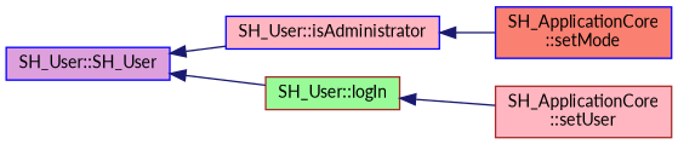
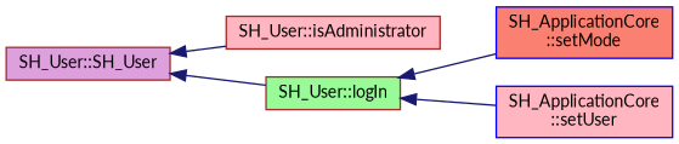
  digraph {
    fontname=Lato
    rankdir=LR
    node [color=brown fillcolor=lightpink fontname=Lato fontsize=11 shape=record style=filled]
    edge [color=midnightblue dir=back fontname=Lato fontsize=11 labelfontname=Verdana labelfontsize=11 style=solid]
-   n1 [color=blue fontcolor=black height=0.2 label="SH_User::isAdministrator" width=0.4]
+   n1 [fontcolor=black height=0.2 label="SH_User::isAdministrator" width=0.4]
    n2 [color=blue fillcolor=salmon height=0.2 label="SH_ApplicationCore\l::setMode" width=0.4]
-   n3 [color=blue fillcolor=plum height=0.2 label="SH_User::SH_User" width=0.4]
+   n3 [fillcolor=plum height=0.2 label="SH_User::SH_User" width=0.4]
    n4 [fillcolor=palegreen height=0.2 label="SH_User::logIn" width=0.4]
-   n5 [height=0.2 label="SH_ApplicationCore\l::setUser" width=0.4]
-   n1 -> n2
+   n5 [color=blue height=0.2 label="SH_ApplicationCore\l::setUser" width=0.4]
+   n4 -> n2
    n3 -> n1
    n3 -> n4
    n4 -> n5
  }
